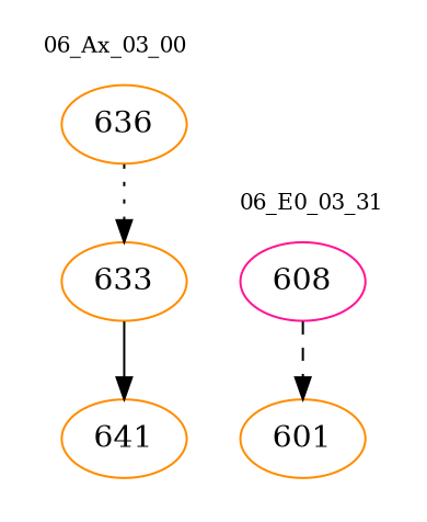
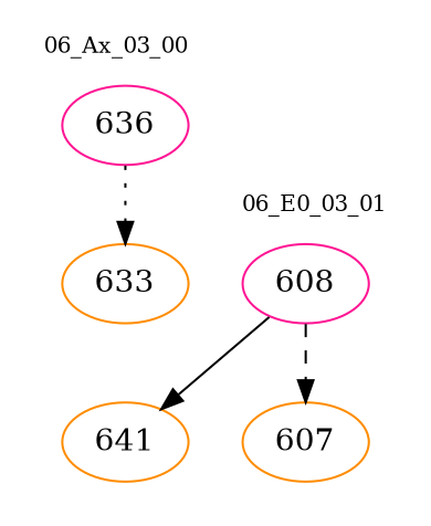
  digraph {
    node [color=darkorange]
    edge [color=black]
-   n1 [label=636]
+   n1 [color=deeppink label=636]
    n2 [label=633]
    n3 [label=641]
    n4 [color=deeppink label=608]
-   n5 [label=601]
+   n5 [label=607]
    subgraph cluster_1 {
      color=white
      fontsize=10
      label="06_Ax_03_00"
      n1
      n2
      n3
    }
    subgraph cluster_2 {
      color=white
      fontsize=10
-     label="06_E0_03_31"
+     label="06_E0_03_01"
      n4
      n5
    }
    n1 -> n2 [style=dotted]
-   n2 -> n3 [style=solid]
+   n4 -> n3 [style=solid]
    n4 -> n5 [style=dashed]
  }
